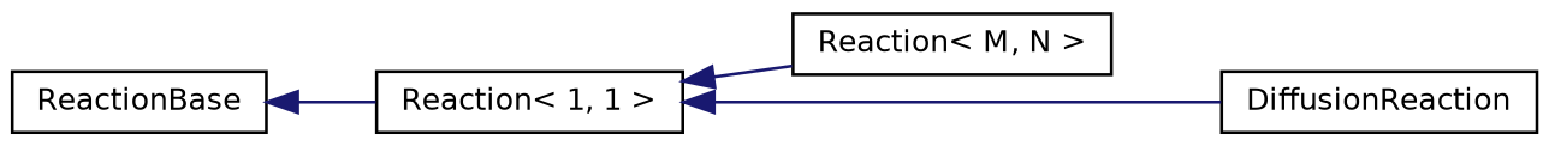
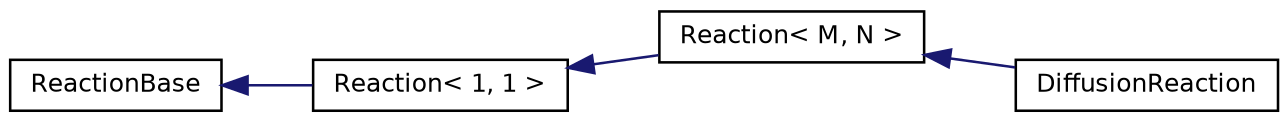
  digraph {
    rankdir=LR
    node [color=black fillcolor=white fontname=Helvetica fontsize=10 shape=record style=filled]
    edge [color=midnightblue dir=back fontname=Helvetica fontsize=10 labelfontname=Helvetica labelfontsize=10 style=solid]
    n1 [height=0.2 label=ReactionBase width=0.4]
    n2 [height=0.2 label="Reaction\< 1, 1 \>" width=0.4]
    n3 [height=0.2 label="Reaction\< M, N \>" width=0.4]
    n4 [height=0.2 label=DiffusionReaction width=0.4]
    n1 -> n2
    n2 -> n3
-   n2 -> n4
+   n3 -> n4
  }
